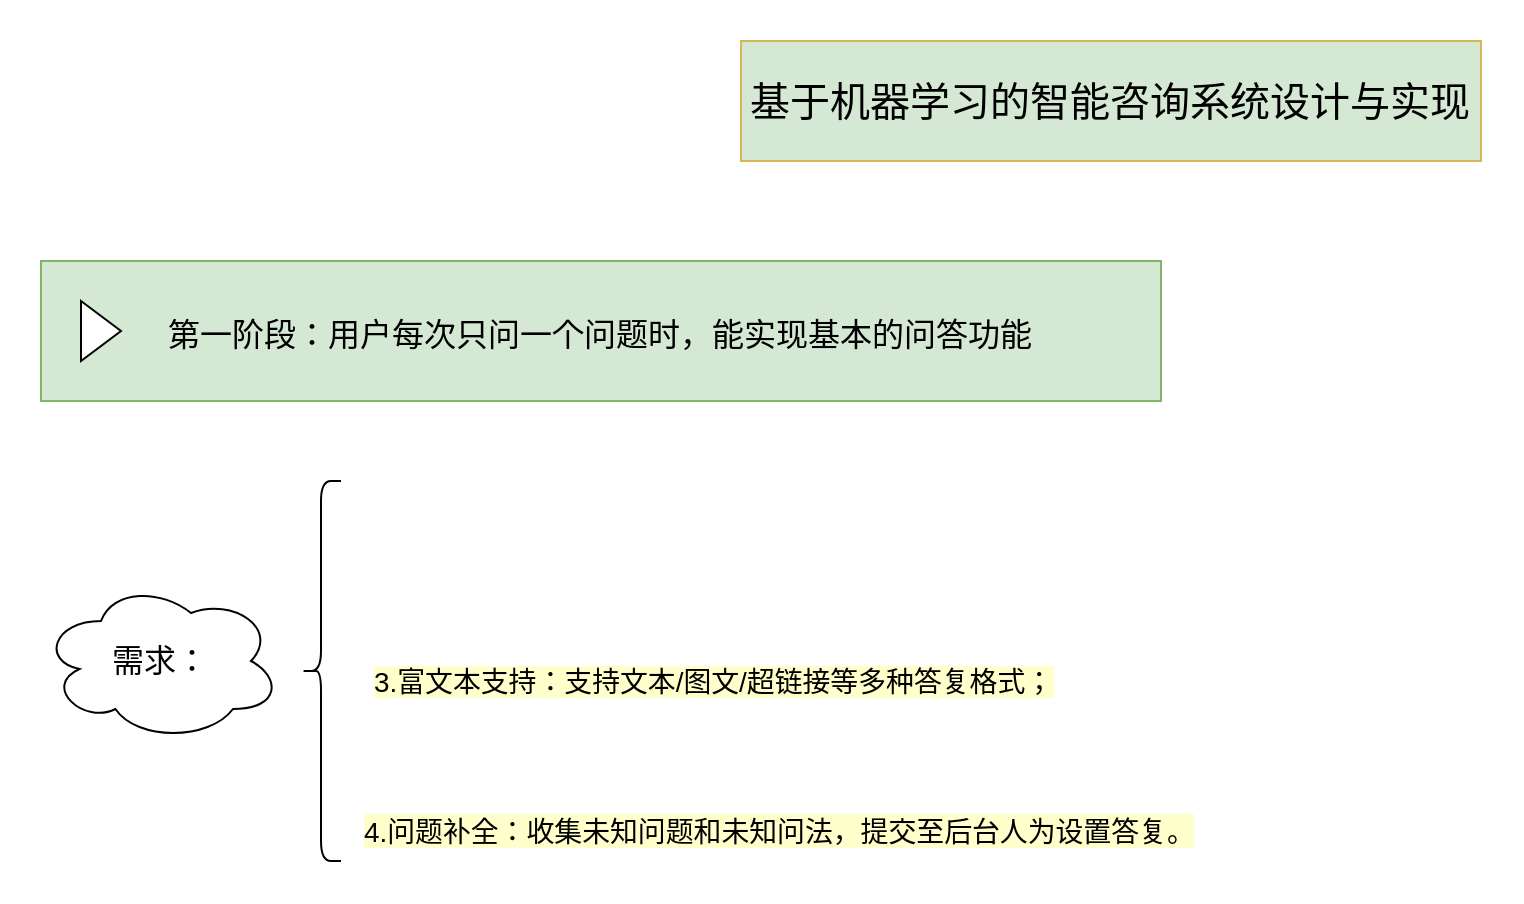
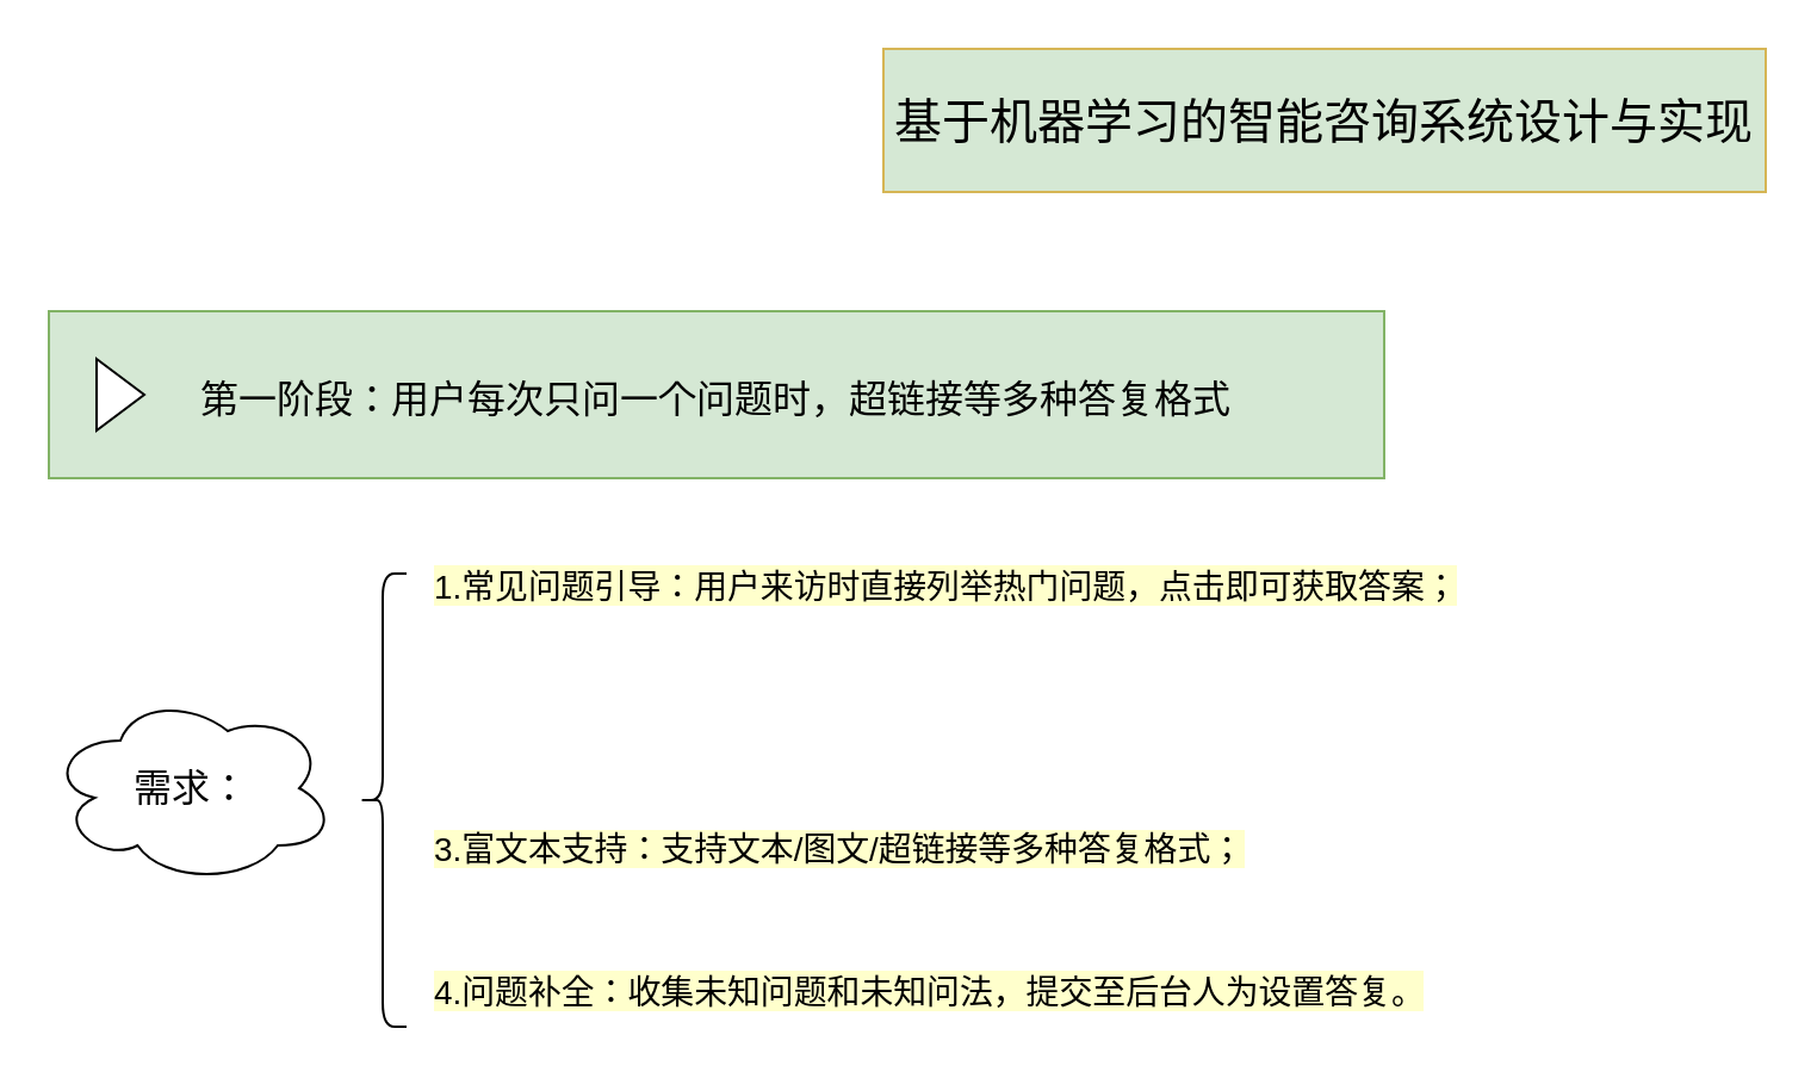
  <mxCell id="0" />
  <mxCell id="1" parent="0" />
  <mxCell id="2" value="&lt;div&gt;&lt;span style=&quot;font-family: 宋体;&quot;&gt;&lt;font style=&quot;font-size: 20px;&quot;&gt;基于机器学习的智能咨询系统设计与实现&lt;/font&gt;&lt;/span&gt;&lt;/div&gt;" style="rounded=0;whiteSpace=wrap;html=1;fillColor=#d5e8d4;strokeColor=#d6b656;" parent="1" vertex="1"><mxGeometry x="370" y="20" width="370" height="60" as="geometry" /></mxCell>
- <mxCell id="3" value="&lt;font style=&quot;font-size: 16px;&quot;&gt;第一阶段：用户每次只问一个问题时，能实现基本的问答功能&lt;/font&gt;" style="html=1;whiteSpace=wrap;container=1;recursiveResize=0;collapsible=0;fontSize=20;fillColor=#d5e8d4;strokeColor=#82b366;" parent="1" vertex="1"><mxGeometry x="20" y="130" width="560" height="70" as="geometry" /></mxCell>
+ <mxCell id="3" value="&lt;font style=&quot;font-size: 16px;&quot;&gt;第一阶段：用户每次只问一个问题时，超链接等多种答复格式&lt;/font&gt;" style="html=1;whiteSpace=wrap;container=1;recursiveResize=0;collapsible=0;fontSize=20;fillColor=#d5e8d4;strokeColor=#82b366;" parent="1" vertex="1"><mxGeometry x="20" y="130" width="560" height="70" as="geometry" /></mxCell>
  <mxCell id="4" value="" style="triangle;html=1;whiteSpace=wrap;fontSize=20;" parent="3" vertex="1"><mxGeometry x="20" y="20" width="20" height="30" as="geometry" /></mxCell>
  <mxCell id="5" value="需求：" style="ellipse;shape=cloud;whiteSpace=wrap;html=1;fontSize=16;" parent="1" vertex="1"><mxGeometry x="20" y="290" width="120" height="80" as="geometry" /></mxCell>
  <mxCell id="6" value="" style="shape=curlyBracket;whiteSpace=wrap;html=1;rounded=1;labelPosition=left;verticalLabelPosition=middle;align=right;verticalAlign=middle;fontSize=16;" parent="1" vertex="1"><mxGeometry x="150" y="240" width="20" height="190" as="geometry" /></mxCell>
- <mxCell id="8" value="&lt;div style=&quot;&quot;&gt;&lt;span style=&quot;font-size: 10.45pt;&quot;&gt;&lt;span style=&quot;background-color: rgb(255, 255, 204);&quot;&gt;3.富文本支持：支持文本/图文/超链接等多种答复格式；&lt;/span&gt;&lt;br&gt;&lt;/span&gt;&lt;/div&gt;" style="text;html=1;strokeColor=none;fillColor=none;align=left;verticalAlign=middle;whiteSpace=wrap;rounded=0;fontFamily=Helvetica;fontSize=16;" parent="1" vertex="1"><mxGeometry x="185" y="325" width="360" height="30" as="geometry" /></mxCell>
+ <mxCell id="7" value="&lt;div style=&quot;&quot;&gt;&lt;span style=&quot;background-color: rgb(255, 255, 204);&quot;&gt;&lt;span style=&quot;font-size: 10.45pt;&quot;&gt;1.常见问题引导：用户来访时直接列举热门问题，点击即可获取&lt;/span&gt;&lt;span style=&quot;font-size: 10.45pt;&quot;&gt;答案；&lt;/span&gt;&lt;/span&gt;&lt;/div&gt;" style="text;html=1;strokeColor=none;fillColor=none;align=left;verticalAlign=middle;whiteSpace=wrap;rounded=0;fontFamily=Helvetica;fontSize=16;" parent="1" vertex="1"><mxGeometry x="180" y="220" width="440" height="50" as="geometry" /></mxCell>
+ <mxCell id="8" value="&lt;div style=&quot;&quot;&gt;&lt;span style=&quot;font-size: 10.45pt;&quot;&gt;&lt;span style=&quot;background-color: rgb(255, 255, 204);&quot;&gt;3.富文本支持：支持文本/图文/超链接等多种答复格式；&lt;/span&gt;&lt;br&gt;&lt;/span&gt;&lt;/div&gt;" style="text;html=1;strokeColor=none;fillColor=none;align=left;verticalAlign=middle;whiteSpace=wrap;rounded=0;fontFamily=Helvetica;fontSize=16;" parent="1" vertex="1"><mxGeometry x="180" y="340" width="360" height="30" as="geometry" /></mxCell>
  <mxCell id="9" value="&lt;div style=&quot;&quot;&gt;&lt;span style=&quot;background-color: rgb(255, 255, 204);&quot;&gt;&lt;span style=&quot;font-size: 10.45pt;&quot;&gt;4.问题补全：收集未&lt;/span&gt;&lt;span style=&quot;font-size: 10.45pt;&quot;&gt;知问题和未知问法，提交至后台人为设置答复。&lt;/span&gt;&lt;/span&gt;&lt;/div&gt;" style="text;html=1;strokeColor=none;fillColor=none;align=left;verticalAlign=middle;whiteSpace=wrap;rounded=0;fontFamily=Helvetica;fontSize=16;" parent="1" vertex="1"><mxGeometry x="180" y="400" width="420" height="30" as="geometry" /></mxCell>
